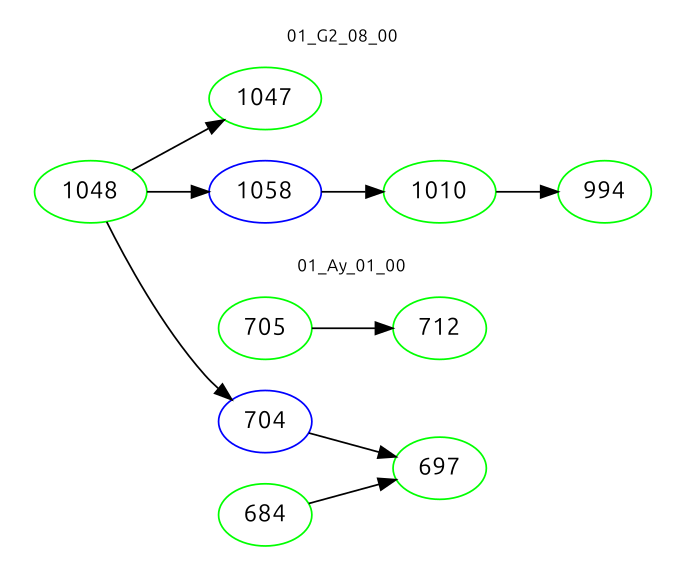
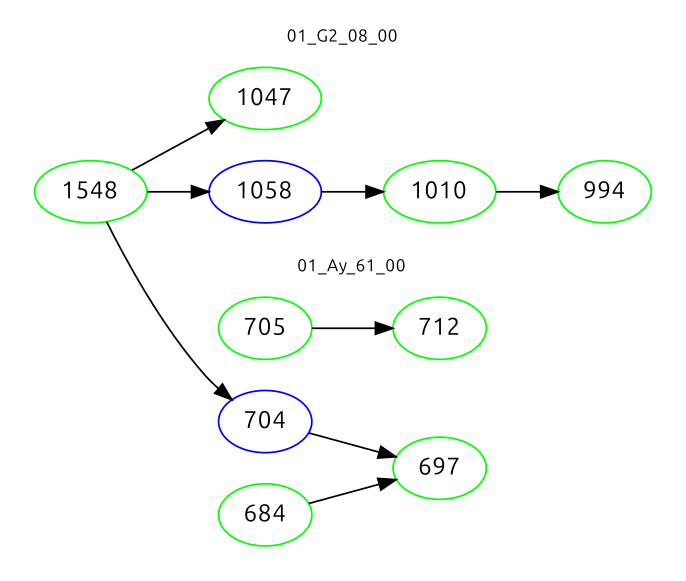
  digraph {
    fontname=Ubuntu
    rankdir=LR
    node [color=green fontname=Ubuntu]
    edge [color=black fontname=Ubuntu]
    n1 [label=705]
    n2 [color=blue label=704]
    n3 [label=712]
    n4 [label=697]
    n5 [label=684]
-   n6 [label=1048]
+   n6 [label=1548]
    n7 [color=blue label=1058]
    n8 [label=1047]
    n9 [label=1010]
    n10 [label=994]
    subgraph cluster_1 {
      color=white
      fontsize=10
-     label="01_Ay_01_00"
+     label="01_Ay_61_00"
      n1
      n2
      n3
      n4
      n5
    }
    subgraph cluster_2 {
      color=white
      fontsize=10
      label="01_G2_08_00"
      n6
      n7
      n8
      n9
      n10
    }
    n1 -> n3
    n2 -> n4
    n5 -> n4
    n6 -> n2
    n6 -> n7
    n6 -> n8
    n7 -> n9
    n9 -> n10
  }
